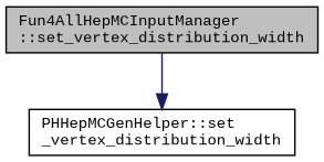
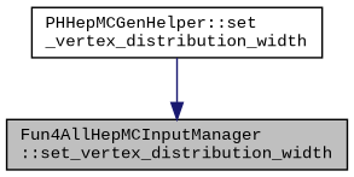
  digraph {
    rankdir=TB
    fontname="Liberation Mono"
    node [color=black fontname="Liberation Mono" fontsize=10 shape=record]
    n1 [fillcolor=grey75 fontcolor=black height=0.2 label="Fun4AllHepMCInputManager\l::set_vertex_distribution_width" style=filled width=0.4]
    n2 [height=0.2 label="PHHepMCGenHelper::set\l_vertex_distribution_width" width=0.4]
-   n1 -> n2 [color=midnightblue fontname="Liberation Mono" fontsize=10 labelfontname=FreeSans labelfontsize=10 style=solid]
+   n2 -> n1 [color=midnightblue fontname="Liberation Mono" fontsize=10 labelfontname=FreeSans labelfontsize=10 style=solid]
  }
